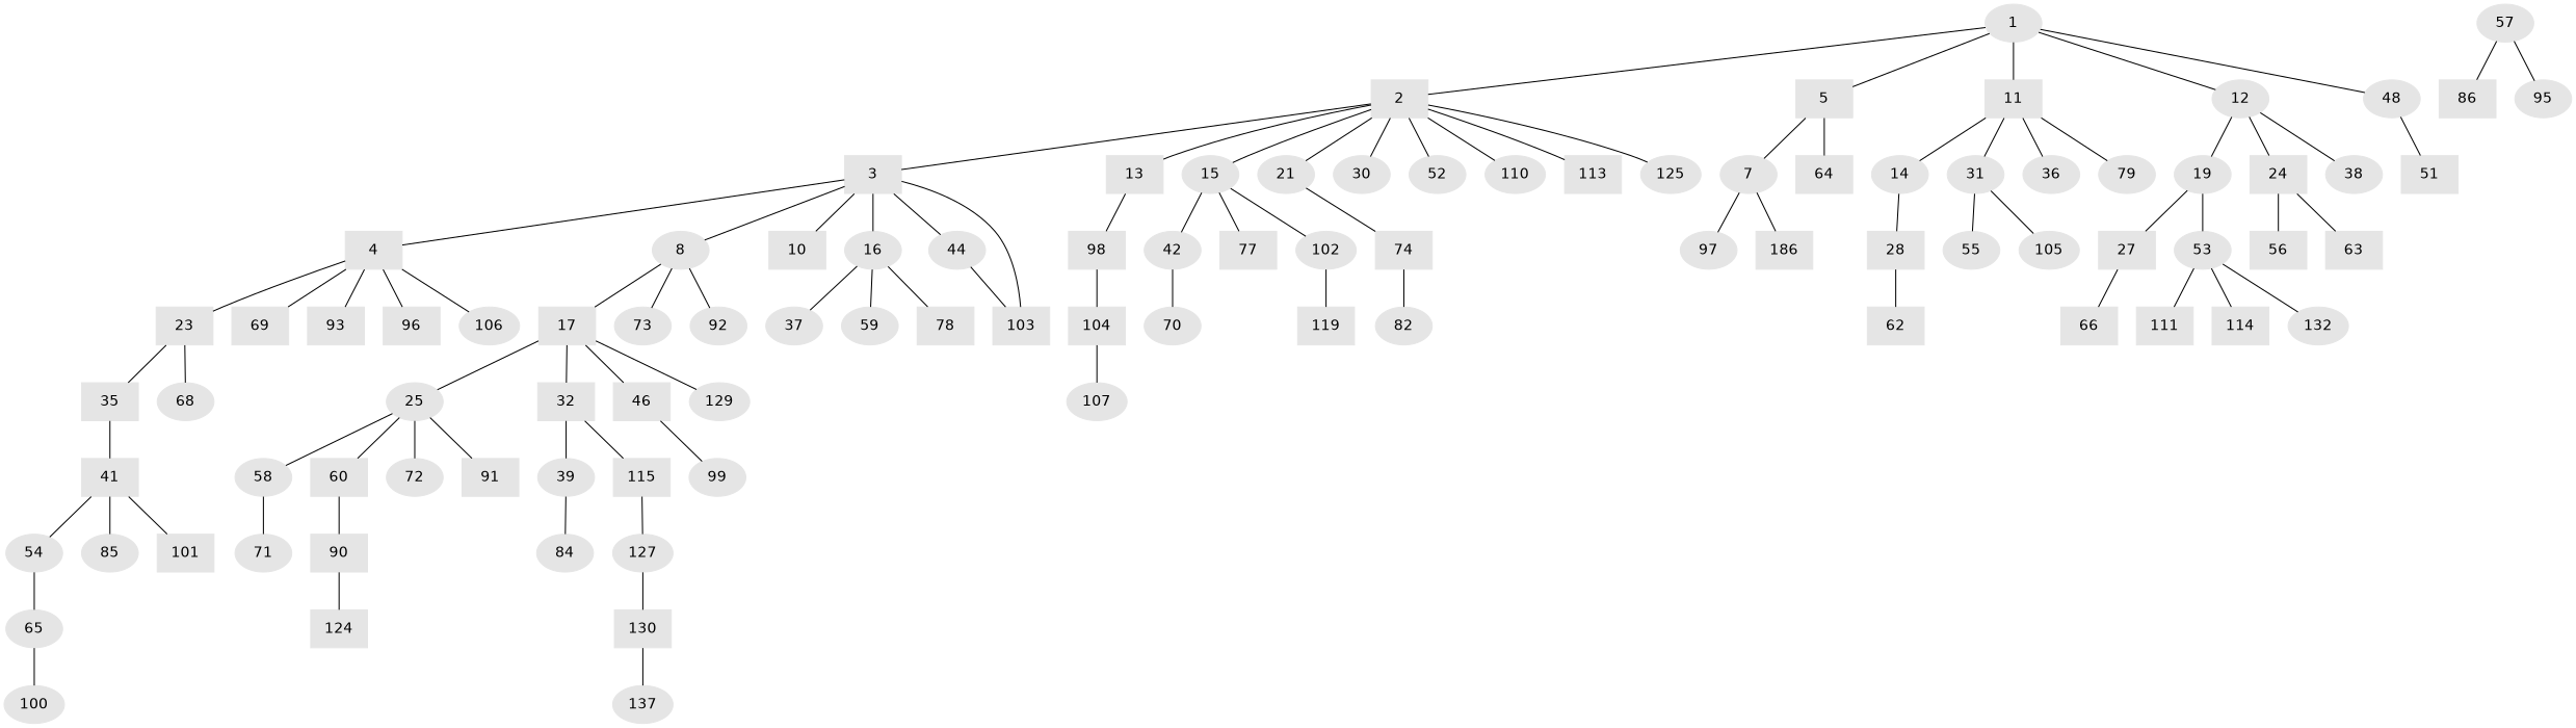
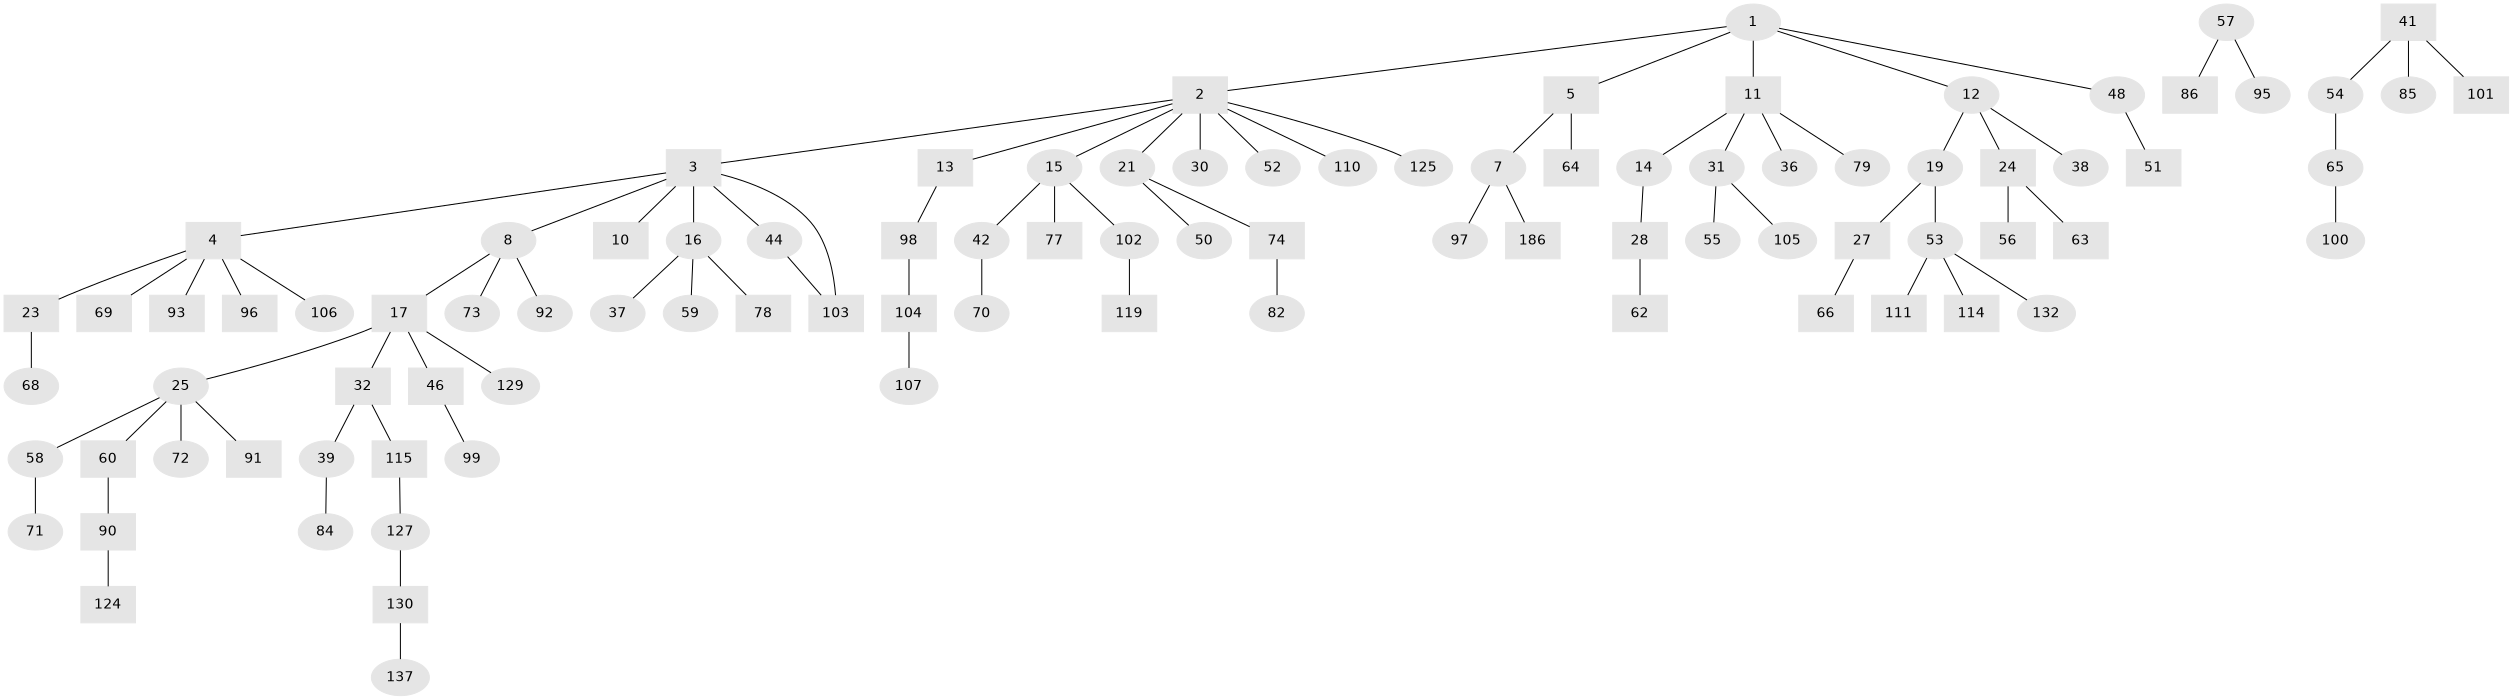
  graph {
    fontname="DejaVu Sans"
    node [color=gray90 fontname="DejaVu Sans" shape=ellipse style=filled]
    edge [fontname="DejaVu Sans"]
    2 [shape=box super="+9"]
    3 [shape=box super="+34"]
    13 [shape=box super="+83"]
    15 [super="+120"]
    21 [super="+122"]
    30
    52
    110
-   113 [shape=box]
    125
    1
    5 [shape=box]
    11 [shape=box super="+22"]
    12 [super="+20"]
    n15 [label=48 super="+116"]
    7 [super="+33"]
    64 [shape=box]
    14 [super="+18"]
    31 [super="+87"]
    36 [super="+123"]
    79
    19 [super="+89"]
    24 [shape=box super="+49"]
    38
    51 [shape=box]
    4 [shape=box super="+6"]
    8
    10 [shape=box super="+40"]
    16 [super="+26"]
    44 [super="+121"]
    103 [shape=box]
    98 [shape=box]
    42
    77 [shape=box super="+81"]
    102
+   50
    74 [shape=box]
    23 [shape=box]
    69 [shape=box]
    93 [shape=box]
    96 [shape=box]
    106
    17 [shape=box super="+108"]
    73 [super="+131"]
    92 [super="+133"]
    37 [super="+88"]
    59
    78 [shape=box]
    57 [super="+138"]
    86 [shape=box]
    95 [super="+139"]
-   35 [shape=box super="+45"]
    68 [super="+94"]
    97
    n55 [label=186 shape=box]
    25 [super="+48"]
    32 [shape=box]
    46 [shape=box]
    129
    28 [shape=box super="+29"]
    55 [super="+117"]
    105 [super="+134"]
    27 [shape=box super="+43"]
    53 [super="+109"]
    56 [shape=box]
    63 [shape=box]
    104 [shape=box super="+136"]
    n68 [label=62 shape=box super="+76"]
    70
    119 [shape=box]
    58
    60 [shape=box super="+112"]
    72 [super="+80"]
    91 [shape=box]
    39 [super="+67"]
    115 [shape=box super="+135"]
    99
    66 [shape=box]
    111 [shape=box]
    114 [shape=box]
    132
    82
    41 [shape=box super="+62"]
    71
    90 [shape=box super="+118"]
    84
    127 [super="+128"]
    54
    85
    101 [shape=box]
    65 [super="+75"]
    100
    124 [shape=box]
    107
    130 [shape=box]
    137
    2 -- 3
    2 -- 13
    2 -- 15
    2 -- 21
    2 -- 30
    2 -- 52
    2 -- 110
-   2 -- 113
    2 -- 125
    3 -- 4
    3 -- 8
    3 -- 10
    3 -- 16
    3 -- 44
    3 -- 103
    13 -- 98
    15 -- 42
    15 -- 77
    15 -- 102
+   21 -- 50
    21 -- 74
    1 -- 2
    1 -- 5
    1 -- 11
    1 -- 12
    1 -- n15
    5 -- 7
    5 -- 64
    11 -- 14
    11 -- 31
    11 -- 36
    11 -- 79
    12 -- 19
    12 -- 24
    12 -- 38
    n15 -- 51
    7 -- 97
    7 -- n55
    14 -- 28
    31 -- 55
    31 -- 105
    19 -- 27
    19 -- 53
    24 -- 56
    24 -- 63
    4 -- 23
    4 -- 69
    4 -- 93
    4 -- 96
    4 -- 106
    8 -- 17
    8 -- 73
    8 -- 92
    16 -- 37
    16 -- 59
    16 -- 78
    44 -- 103
    98 -- 104
    42 -- 70
    102 -- 119
    74 -- 82
-   23 -- 35
    23 -- 68
    17 -- 25
    17 -- 32
    17 -- 46
    17 -- 129
    57 -- 86
    57 -- 95
-   35 -- 41
    25 -- 58
    25 -- 60
    25 -- 72
    25 -- 91
    32 -- 39
    32 -- 115
    46 -- 99
    28 -- n68
    27 -- 66
    53 -- 111
    53 -- 114
    53 -- 132
    104 -- 107
    58 -- 71
    60 -- 90
    39 -- 84
    115 -- 127
    41 -- 54
    41 -- 85
    41 -- 101
    90 -- 124
    127 -- 130
    54 -- 65
    65 -- 100
    130 -- 137
  }
